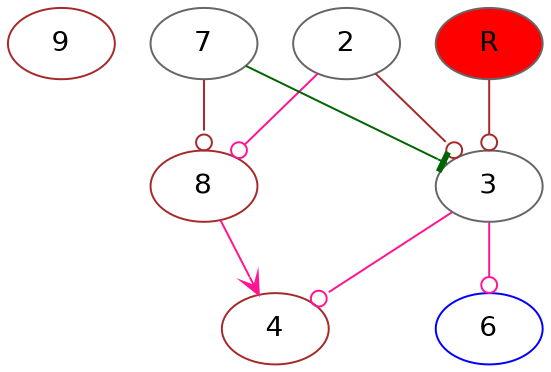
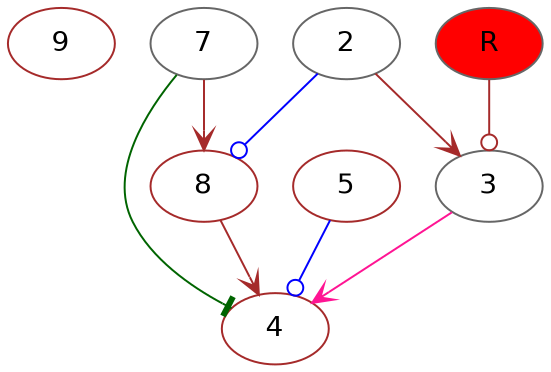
  digraph {
    fontname="DejaVu Sans"
    node [color=brown fontname="DejaVu Sans"]
    edge [arrowhead=vee color=brown fontname="DejaVu Sans"]
    n1 [label=9]
    2 [color=gray40]
    3 [color=gray40]
    8
    4
-   6 [color=blue]
+   5
    7 [color=gray40]
    R [color=gray40 fillcolor="#ff0000" style=filled]
-   2 -> 3 [arrowhead=odot]
-   2 -> 8 [arrowhead=odot color=deeppink]
-   3 -> 4 [arrowhead=odot color=deeppink]
-   3 -> 6 [arrowhead=odot color=deeppink]
-   8 -> 4 [color=deeppink]
-   7 -> 3 [arrowhead=tee color=darkgreen]
-   7 -> 8 [arrowhead=odot]
+   2 -> 3
+   2 -> 8 [arrowhead=odot color=blue]
+   3 -> 4 [color=deeppink]
+   8 -> 4
+   5 -> 4 [arrowhead=odot color=blue]
+   7 -> 4 [arrowhead=tee color=darkgreen]
+   7 -> 8
    R -> 3 [arrowhead=odot]
  }
